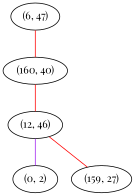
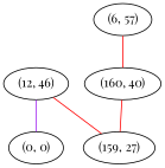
  graph {
    fontname="Playfair Display"
    node [fontname="Playfair Display"]
    edge [color=red fontname="Playfair Display" weight=1]
    n1 [label="(12, 46)"]
-   "(0, 0)" [label="(0, 2)"]
+   "(0, 0)"
    n3 [label="(159, 27)"]
-   "(6, 57)" [label="(6, 47)"]
+   "(6, 57)"
    "(160, 40)"
    n1 -- "(0, 0)" [color=purple weight=4]
    n1 -- n3
    "(6, 57)" -- "(160, 40)"
-   "(160, 40)" -- n1
+   "(160, 40)" -- n3
  }
